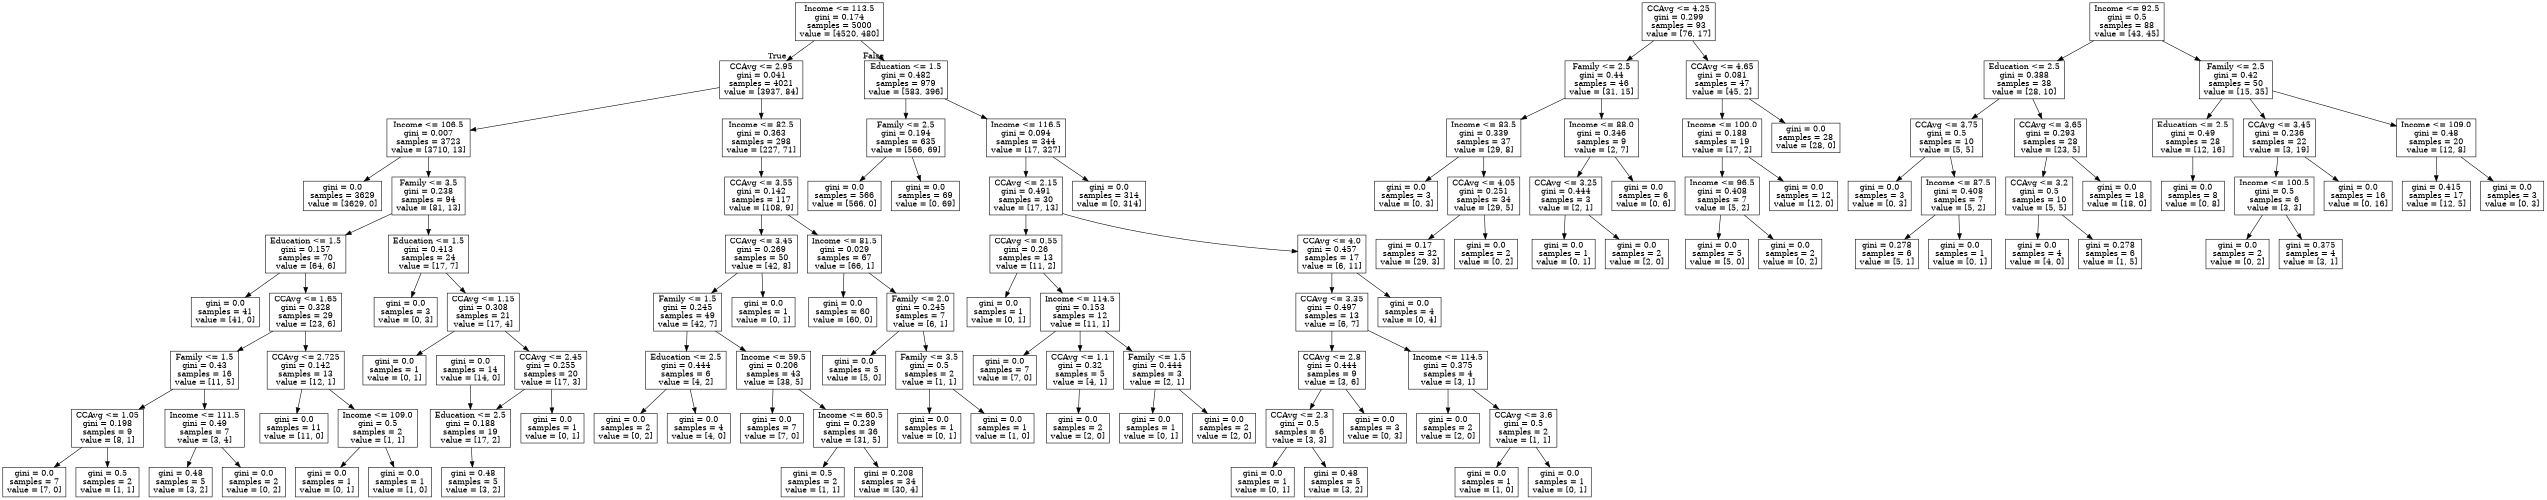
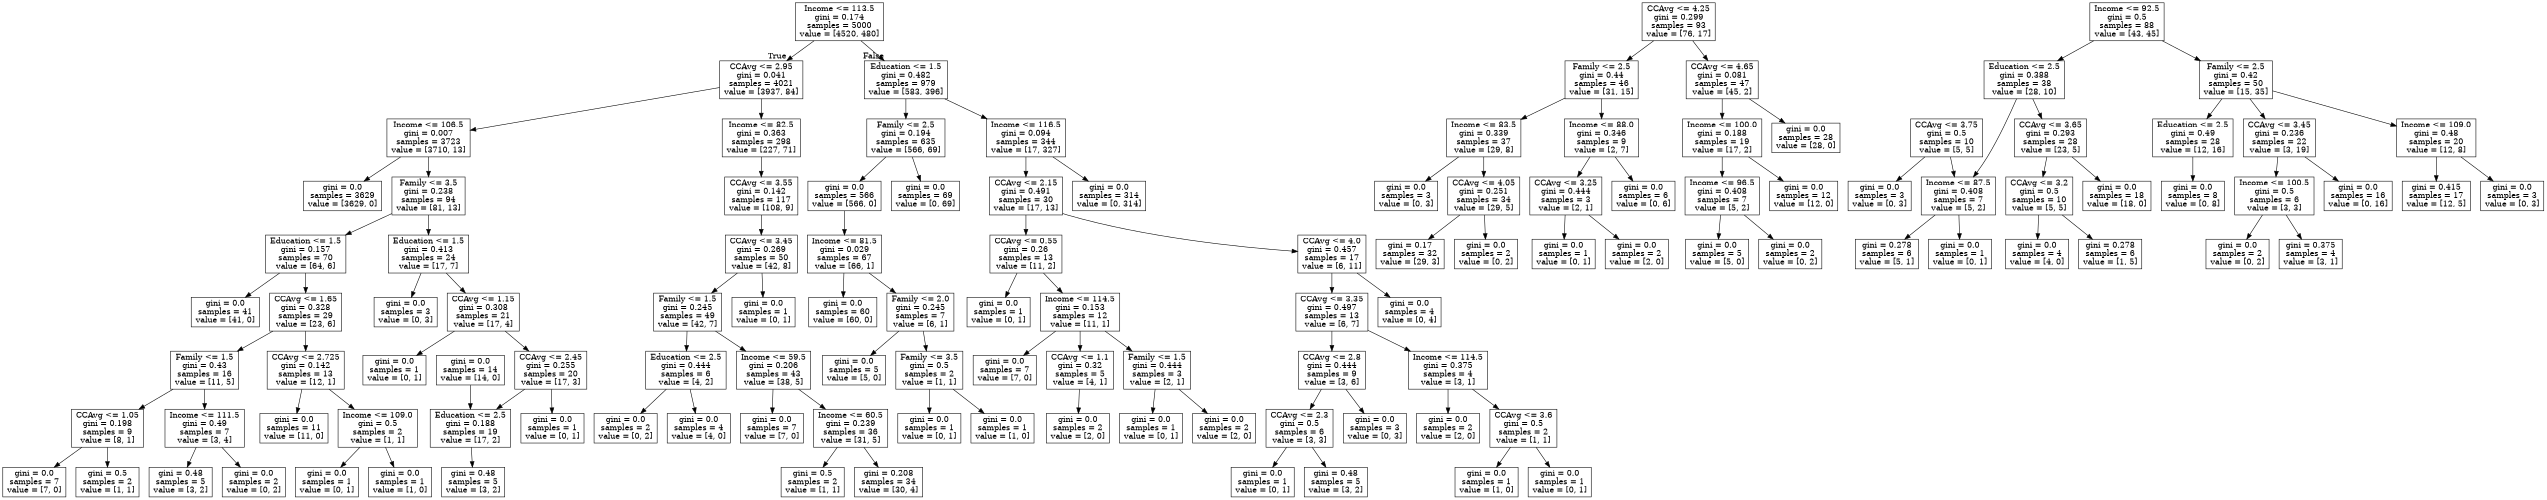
  digraph {
    node [shape=box]
    n1 [label="Income <= 113.5\ngini = 0.174\nsamples = 5000\nvalue = [4520, 480]"]
    n2 [label="CCAvg <= 2.95\ngini = 0.041\nsamples = 4021\nvalue = [3937, 84]"]
    n3 [label="Education <= 1.5\ngini = 0.482\nsamples = 979\nvalue = [583, 396]"]
    n4 [label="Income <= 106.5\ngini = 0.007\nsamples = 3723\nvalue = [3710, 13]"]
    n5 [label="Income <= 82.5\ngini = 0.363\nsamples = 298\nvalue = [227, 71]"]
    n6 [label="Family <= 2.5\ngini = 0.194\nsamples = 635\nvalue = [566, 69]"]
    n7 [label="Income <= 116.5\ngini = 0.094\nsamples = 344\nvalue = [17, 327]"]
    n8 [label="gini = 0.0\nsamples = 3629\nvalue = [3629, 0]"]
    n9 [label="Family <= 3.5\ngini = 0.238\nsamples = 94\nvalue = [81, 13]"]
    n10 [label="CCAvg <= 3.55\ngini = 0.142\nsamples = 117\nvalue = [108, 9]"]
    n11 [label="Education <= 1.5\ngini = 0.157\nsamples = 70\nvalue = [64, 6]"]
    n12 [label="Education <= 1.5\ngini = 0.413\nsamples = 24\nvalue = [17, 7]"]
    n13 [label="gini = 0.0\nsamples = 41\nvalue = [41, 0]"]
    n14 [label="CCAvg <= 1.65\ngini = 0.328\nsamples = 29\nvalue = [23, 6]"]
    n15 [label="gini = 0.0\nsamples = 3\nvalue = [0, 3]"]
    n16 [label="CCAvg <= 1.15\ngini = 0.308\nsamples = 21\nvalue = [17, 4]"]
    n17 [label="Family <= 1.5\ngini = 0.43\nsamples = 16\nvalue = [11, 5]"]
    n18 [label="CCAvg <= 2.725\ngini = 0.142\nsamples = 13\nvalue = [12, 1]"]
    n19 [label="CCAvg <= 1.05\ngini = 0.198\nsamples = 9\nvalue = [8, 1]"]
    n20 [label="Income <= 111.5\ngini = 0.49\nsamples = 7\nvalue = [3, 4]"]
    n21 [label="gini = 0.0\nsamples = 11\nvalue = [11, 0]"]
    n22 [label="Income <= 109.0\ngini = 0.5\nsamples = 2\nvalue = [1, 1]"]
    n23 [label="gini = 0.0\nsamples = 7\nvalue = [7, 0]"]
    n24 [label="gini = 0.5\nsamples = 2\nvalue = [1, 1]"]
    n25 [label="gini = 0.48\nsamples = 5\nvalue = [3, 2]"]
    n26 [label="gini = 0.0\nsamples = 2\nvalue = [0, 2]"]
    n27 [label="gini = 0.0\nsamples = 1\nvalue = [0, 1]"]
    n28 [label="gini = 0.0\nsamples = 1\nvalue = [1, 0]"]
    n29 [label="gini = 0.0\nsamples = 1\nvalue = [0, 1]"]
    n30 [label="CCAvg <= 2.45\ngini = 0.255\nsamples = 20\nvalue = [17, 3]"]
    n31 [label="Education <= 2.5\ngini = 0.188\nsamples = 19\nvalue = [17, 2]"]
    n32 [label="gini = 0.0\nsamples = 1\nvalue = [0, 1]"]
    n33 [label="gini = 0.48\nsamples = 5\nvalue = [3, 2]"]
    n34 [label="gini = 0.0\nsamples = 14\nvalue = [14, 0]"]
    n35 [label="CCAvg <= 3.45\ngini = 0.269\nsamples = 50\nvalue = [42, 8]"]
    n36 [label="Income <= 81.5\ngini = 0.029\nsamples = 67\nvalue = [66, 1]"]
    n37 [label="Family <= 1.5\ngini = 0.245\nsamples = 49\nvalue = [42, 7]"]
    n38 [label="gini = 0.0\nsamples = 1\nvalue = [0, 1]"]
    n39 [label="gini = 0.0\nsamples = 60\nvalue = [60, 0]"]
    n40 [label="Family <= 2.0\ngini = 0.245\nsamples = 7\nvalue = [6, 1]"]
    n41 [label="Education <= 2.5\ngini = 0.444\nsamples = 6\nvalue = [4, 2]"]
    n42 [label="Income <= 59.5\ngini = 0.206\nsamples = 43\nvalue = [38, 5]"]
    n43 [label="gini = 0.0\nsamples = 2\nvalue = [0, 2]"]
    n44 [label="gini = 0.0\nsamples = 4\nvalue = [4, 0]"]
    n45 [label="gini = 0.0\nsamples = 7\nvalue = [7, 0]"]
    n46 [label="Income <= 60.5\ngini = 0.239\nsamples = 36\nvalue = [31, 5]"]
    n47 [label="gini = 0.5\nsamples = 2\nvalue = [1, 1]"]
    n48 [label="gini = 0.208\nsamples = 34\nvalue = [30, 4]"]
    n49 [label="gini = 0.0\nsamples = 5\nvalue = [5, 0]"]
    n50 [label="Family <= 3.5\ngini = 0.5\nsamples = 2\nvalue = [1, 1]"]
    n51 [label="gini = 0.0\nsamples = 1\nvalue = [0, 1]"]
    n52 [label="gini = 0.0\nsamples = 1\nvalue = [1, 0]"]
    n53 [label="CCAvg <= 4.25\ngini = 0.299\nsamples = 93\nvalue = [76, 17]"]
    n54 [label="Family <= 2.5\ngini = 0.44\nsamples = 46\nvalue = [31, 15]"]
    n55 [label="CCAvg <= 4.65\ngini = 0.081\nsamples = 47\nvalue = [45, 2]"]
    n56 [label="Income <= 92.5\ngini = 0.5\nsamples = 88\nvalue = [43, 45]"]
    n57 [label="Education <= 2.5\ngini = 0.388\nsamples = 38\nvalue = [28, 10]"]
    n58 [label="Family <= 2.5\ngini = 0.42\nsamples = 50\nvalue = [15, 35]"]
    n59 [label="Income <= 83.5\ngini = 0.339\nsamples = 37\nvalue = [29, 8]"]
    n60 [label="Income <= 88.0\ngini = 0.346\nsamples = 9\nvalue = [2, 7]"]
    n61 [label="Income <= 100.0\ngini = 0.188\nsamples = 19\nvalue = [17, 2]"]
    n62 [label="gini = 0.0\nsamples = 28\nvalue = [28, 0]"]
    n63 [label="gini = 0.0\nsamples = 3\nvalue = [0, 3]"]
    n64 [label="CCAvg <= 4.05\ngini = 0.251\nsamples = 34\nvalue = [29, 5]"]
    n65 [label="CCAvg <= 3.25\ngini = 0.444\nsamples = 3\nvalue = [2, 1]"]
    n66 [label="gini = 0.0\nsamples = 6\nvalue = [0, 6]"]
    n67 [label="gini = 0.17\nsamples = 32\nvalue = [29, 3]"]
    n68 [label="gini = 0.0\nsamples = 2\nvalue = [0, 2]"]
    n69 [label="gini = 0.0\nsamples = 1\nvalue = [0, 1]"]
    n70 [label="gini = 0.0\nsamples = 2\nvalue = [2, 0]"]
    n71 [label="Income <= 96.5\ngini = 0.408\nsamples = 7\nvalue = [5, 2]"]
    n72 [label="gini = 0.0\nsamples = 12\nvalue = [12, 0]"]
    n73 [label="gini = 0.0\nsamples = 5\nvalue = [5, 0]"]
    n74 [label="gini = 0.0\nsamples = 2\nvalue = [0, 2]"]
    n75 [label="CCAvg <= 3.75\ngini = 0.5\nsamples = 10\nvalue = [5, 5]"]
    n76 [label="CCAvg <= 3.65\ngini = 0.293\nsamples = 28\nvalue = [23, 5]"]
    n77 [label="Education <= 2.5\ngini = 0.49\nsamples = 28\nvalue = [12, 16]"]
    n78 [label="CCAvg <= 3.45\ngini = 0.236\nsamples = 22\nvalue = [3, 19]"]
    n79 [label="Income <= 109.0\ngini = 0.48\nsamples = 20\nvalue = [12, 8]"]
    n80 [label="Income <= 87.5\ngini = 0.408\nsamples = 7\nvalue = [5, 2]"]
    n81 [label="gini = 0.0\nsamples = 3\nvalue = [0, 3]"]
    n82 [label="CCAvg <= 3.2\ngini = 0.5\nsamples = 10\nvalue = [5, 5]"]
    n83 [label="gini = 0.0\nsamples = 18\nvalue = [18, 0]"]
    n84 [label="gini = 0.278\nsamples = 6\nvalue = [5, 1]"]
    n85 [label="gini = 0.0\nsamples = 1\nvalue = [0, 1]"]
    n86 [label="gini = 0.0\nsamples = 4\nvalue = [4, 0]"]
    n87 [label="gini = 0.278\nsamples = 6\nvalue = [1, 5]"]
    n88 [label="gini = 0.0\nsamples = 8\nvalue = [0, 8]"]
    n89 [label="Income <= 100.5\ngini = 0.5\nsamples = 6\nvalue = [3, 3]"]
    n90 [label="gini = 0.0\nsamples = 16\nvalue = [0, 16]"]
    n91 [label="gini = 0.415\nsamples = 17\nvalue = [12, 5]"]
    n92 [label="gini = 0.0\nsamples = 3\nvalue = [0, 3]"]
    n93 [label="gini = 0.0\nsamples = 2\nvalue = [0, 2]"]
    n94 [label="gini = 0.375\nsamples = 4\nvalue = [3, 1]"]
    n95 [label="gini = 0.0\nsamples = 566\nvalue = [566, 0]"]
    n96 [label="gini = 0.0\nsamples = 69\nvalue = [0, 69]"]
    n97 [label="CCAvg <= 2.15\ngini = 0.491\nsamples = 30\nvalue = [17, 13]"]
    n98 [label="gini = 0.0\nsamples = 314\nvalue = [0, 314]"]
    n99 [label="CCAvg <= 0.55\ngini = 0.26\nsamples = 13\nvalue = [11, 2]"]
    n100 [label="CCAvg <= 4.0\ngini = 0.457\nsamples = 17\nvalue = [6, 11]"]
    n101 [label="gini = 0.0\nsamples = 1\nvalue = [0, 1]"]
    n102 [label="Income <= 114.5\ngini = 0.153\nsamples = 12\nvalue = [11, 1]"]
    n103 [label="CCAvg <= 3.35\ngini = 0.497\nsamples = 13\nvalue = [6, 7]"]
    n104 [label="gini = 0.0\nsamples = 4\nvalue = [0, 4]"]
    n105 [label="gini = 0.0\nsamples = 7\nvalue = [7, 0]"]
    n106 [label="CCAvg <= 1.1\ngini = 0.32\nsamples = 5\nvalue = [4, 1]"]
    n107 [label="Family <= 1.5\ngini = 0.444\nsamples = 3\nvalue = [2, 1]"]
    n108 [label="gini = 0.0\nsamples = 2\nvalue = [2, 0]"]
    n109 [label="gini = 0.0\nsamples = 1\nvalue = [0, 1]"]
    n110 [label="gini = 0.0\nsamples = 2\nvalue = [2, 0]"]
    n111 [label="CCAvg <= 2.8\ngini = 0.444\nsamples = 9\nvalue = [3, 6]"]
    n112 [label="Income <= 114.5\ngini = 0.375\nsamples = 4\nvalue = [3, 1]"]
    n113 [label="CCAvg <= 2.3\ngini = 0.5\nsamples = 6\nvalue = [3, 3]"]
    n114 [label="gini = 0.0\nsamples = 3\nvalue = [0, 3]"]
    n115 [label="gini = 0.0\nsamples = 2\nvalue = [2, 0]"]
    n116 [label="CCAvg <= 3.6\ngini = 0.5\nsamples = 2\nvalue = [1, 1]"]
    n117 [label="gini = 0.0\nsamples = 1\nvalue = [0, 1]"]
    n118 [label="gini = 0.48\nsamples = 5\nvalue = [3, 2]"]
    n119 [label="gini = 0.0\nsamples = 1\nvalue = [1, 0]"]
    n120 [label="gini = 0.0\nsamples = 1\nvalue = [0, 1]"]
    n1 -> n2 [headlabel=True labelangle=45 labeldistance=2.5]
    n1 -> n3 [headlabel=False labelangle=-45 labeldistance=2.5]
    n2 -> n4
    n2 -> n5
    n3 -> n6
    n3 -> n7
    n4 -> n8
    n4 -> n9
    n5 -> n10
    n6 -> n95
    n6 -> n96
    n7 -> n97
    n7 -> n98
    n9 -> n11
    n9 -> n12
    n10 -> n35
-   n10 -> n36
+   n95 -> n36
    n11 -> n13
    n11 -> n14
    n12 -> n15
    n12 -> n16
    n14 -> n17
    n14 -> n18
    n16 -> n29
    n16 -> n30
    n17 -> n19
    n17 -> n20
    n18 -> n21
    n18 -> n22
    n19 -> n23
    n19 -> n24
    n20 -> n25
    n20 -> n26
    n22 -> n27
    n22 -> n28
    n30 -> n31
    n30 -> n32
    n31 -> n33
    n34 -> n31
    n35 -> n37
    n35 -> n38
    n36 -> n39
    n36 -> n40
    n37 -> n41
    n37 -> n42
    n40 -> n49
    n40 -> n50
    n41 -> n43
    n41 -> n44
    n42 -> n45
    n42 -> n46
    n46 -> n47
    n46 -> n48
    n50 -> n51
    n50 -> n52
    n53 -> n54
    n53 -> n55
    n54 -> n59
    n54 -> n60
    n55 -> n61
    n55 -> n62
    n56 -> n57
    n56 -> n58
-   n57 -> n75
+   n57 -> n80
    n57 -> n76
    n58 -> n77
    n58 -> n78
    n58 -> n79
    n59 -> n63
    n59 -> n64
    n60 -> n65
    n60 -> n66
    n61 -> n71
    n61 -> n72
    n64 -> n67
    n64 -> n68
    n65 -> n69
    n65 -> n70
    n71 -> n73
    n71 -> n74
    n75 -> n80
    n75 -> n81
    n76 -> n82
    n76 -> n83
    n77 -> n88
    n78 -> n89
    n78 -> n90
    n79 -> n91
    n79 -> n92
    n80 -> n84
    n80 -> n85
    n82 -> n86
    n82 -> n87
    n89 -> n93
    n89 -> n94
    n97 -> n99
    n97 -> n100
    n99 -> n101
    n99 -> n102
    n100 -> n103
    n100 -> n104
    n102 -> n105
    n102 -> n106
    n102 -> n107
    n103 -> n111
    n103 -> n112
    n106 -> n108
    n107 -> n109
    n107 -> n110
    n111 -> n113
    n111 -> n114
    n112 -> n115
    n112 -> n116
    n113 -> n117
    n113 -> n118
    n116 -> n119
    n116 -> n120
  }
